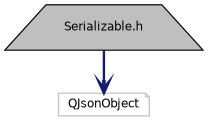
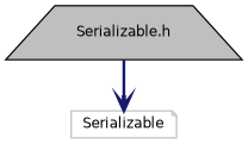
  digraph {
    node [fontname=Helvetica fontsize=10 style=filled]
    n1 [color=black fillcolor=grey75 fontcolor=black height=0.2 label="Serializable.h" shape=trapezium width=0.4]
-   n2 [color=grey75 fillcolor=white height=0.2 label=QJsonObject shape=note width=0.4]
+   n2 [color=grey75 fillcolor=white height=0.2 label=Serializable shape=note width=0.4]
    n1 -> n2 [color=midnightblue fontname=Helvetica fontsize=10 labelfontname=Helvetica labelfontsize=10 style=bold arrowhead=vee]
  }
